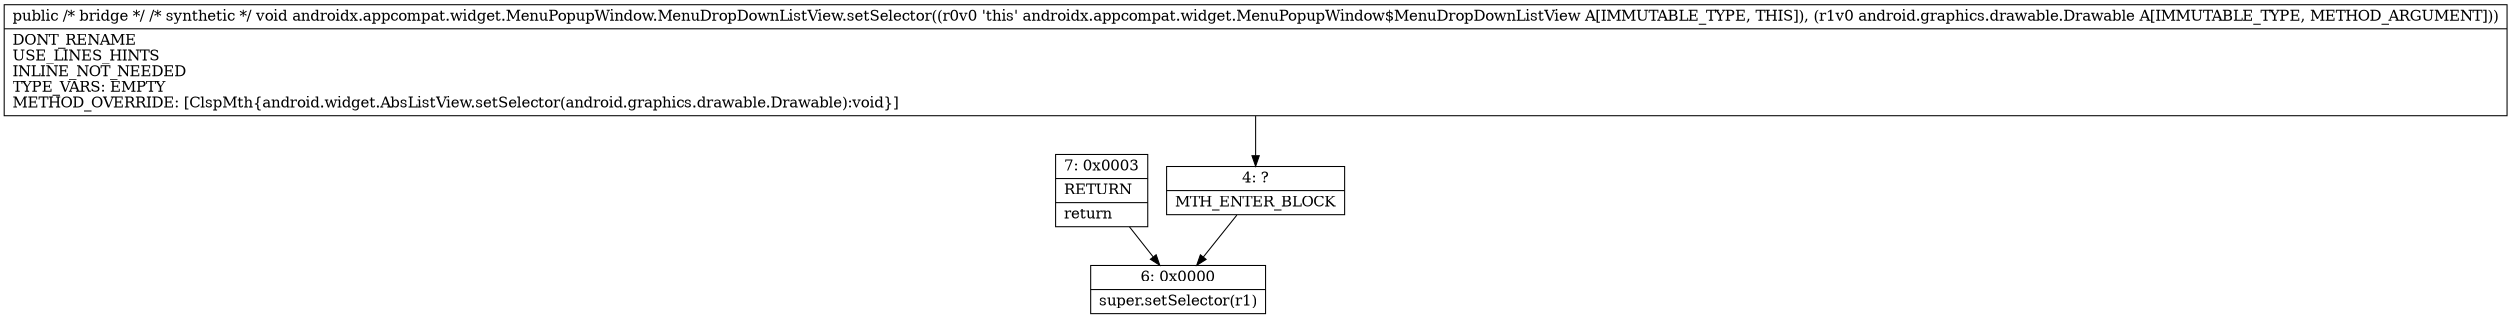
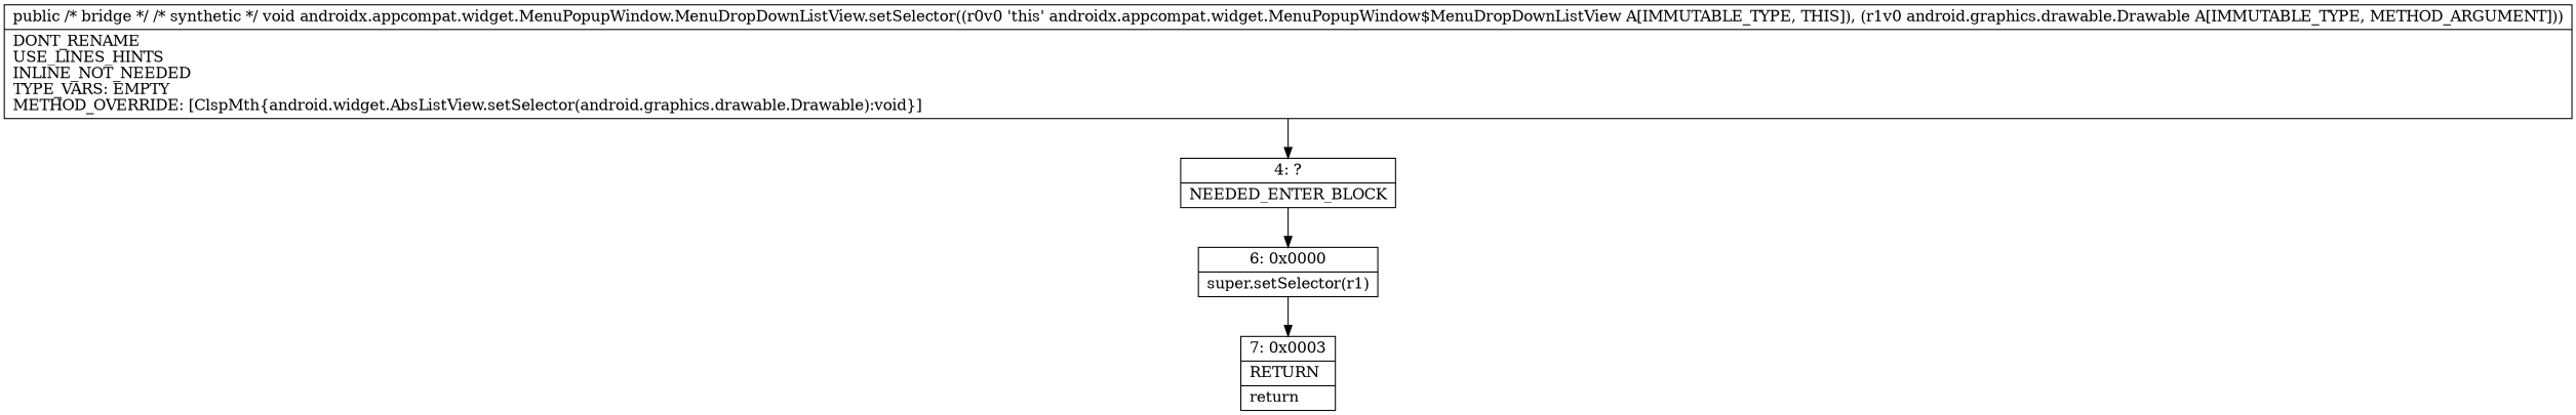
  digraph {
    node [shape=record]
-   n1 [label="{4\:\ ?|MTH_ENTER_BLOCK\l}"]
+   n1 [label="{4\:\ ?|NEEDED_ENTER_BLOCK\l}"]
    n2 [label="{6\:\ 0x0000|super.setSelector(r1)\l}"]
    n3 [label="{7\:\ 0x0003|RETURN\l|return\l}"]
    n4 [label="{public \/* bridge *\/ \/* synthetic *\/ void androidx.appcompat.widget.MenuPopupWindow.MenuDropDownListView.setSelector((r0v0 'this' androidx.appcompat.widget.MenuPopupWindow$MenuDropDownListView A[IMMUTABLE_TYPE, THIS]), (r1v0 android.graphics.drawable.Drawable A[IMMUTABLE_TYPE, METHOD_ARGUMENT]))  | DONT_RENAME\lUSE_LINES_HINTS\lINLINE_NOT_NEEDED\lTYPE_VARS: EMPTY\lMETHOD_OVERRIDE: [ClspMth\{android.widget.AbsListView.setSelector(android.graphics.drawable.Drawable):void\}]\l}"]
    n1 -> n2
-   n3 -> n2
+   n2 -> n3
    n4 -> n1
  }
